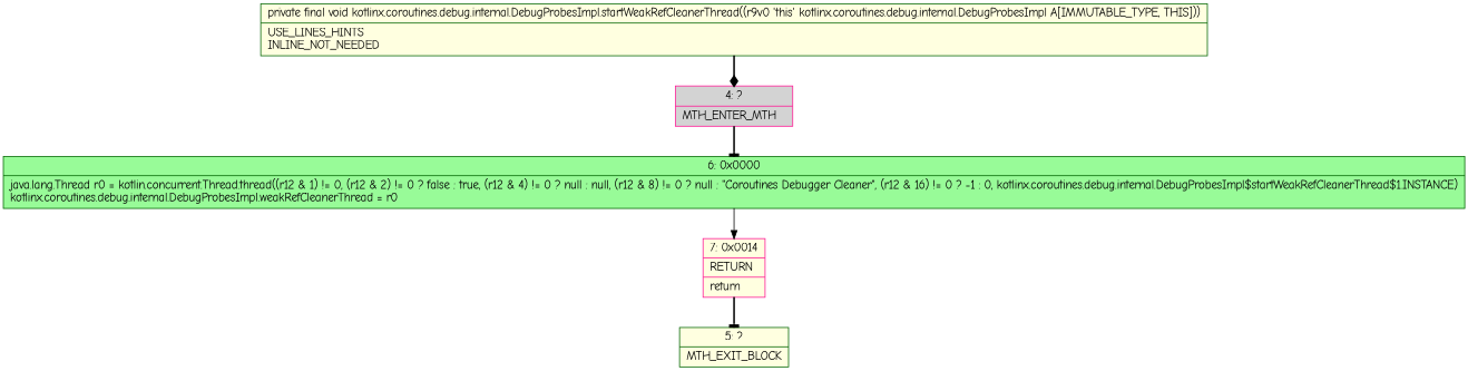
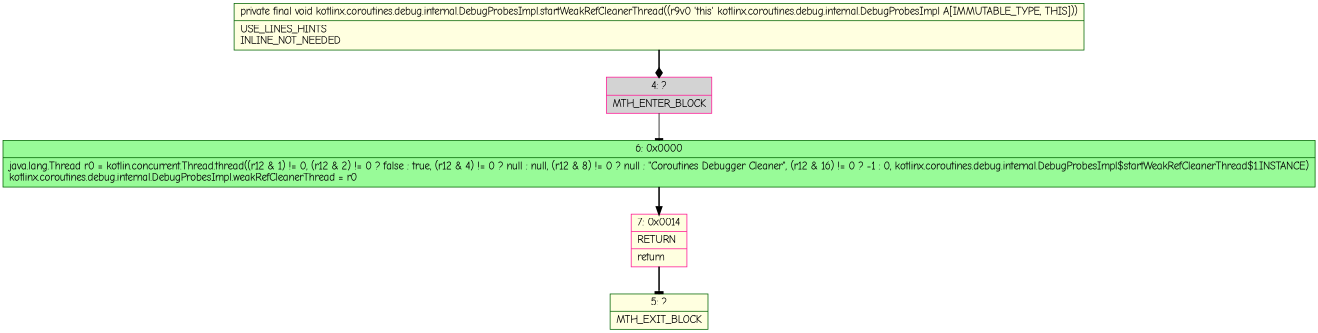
  digraph {
    fontname="Comic Neue"
    node [color=darkgreen fillcolor=lightyellow fontname="Comic Neue" shape=record style=filled]
    edge [arrowhead=tee fontname="Comic Neue" style=solid]
-   n1 [color=deeppink fillcolor=lightgrey label="{4\:\ ?|MTH_ENTER_MTH\l}"]
+   n1 [color=deeppink fillcolor=lightgrey label="{4\:\ ?|MTH_ENTER_BLOCK\l}"]
    n2 [fillcolor=palegreen label="{6\:\ 0x0000|java.lang.Thread r0 = kotlin.concurrent.Thread.thread((r12 & 1) != 0, (r12 & 2) != 0 ? false : true, (r12 & 4) != 0 ? null : null, (r12 & 8) != 0 ? null : \"Coroutines Debugger Cleaner\", (r12 & 16) != 0 ? \-1 : 0, kotlinx.coroutines.debug.internal.DebugProbesImpl$startWeakRefCleanerThread$1.INSTANCE)\lkotlinx.coroutines.debug.internal.DebugProbesImpl.weakRefCleanerThread = r0\l}"]
    n3 [color=deeppink label="{7\:\ 0x0014|RETURN\l|return\l}"]
    n4 [label="{5\:\ ?|MTH_EXIT_BLOCK\l}"]
    n5 [label="{private final void kotlinx.coroutines.debug.internal.DebugProbesImpl.startWeakRefCleanerThread((r9v0 'this' kotlinx.coroutines.debug.internal.DebugProbesImpl A[IMMUTABLE_TYPE, THIS]))  | USE_LINES_HINTS\lINLINE_NOT_NEEDED\l}"]
-   n1 -> n2 [style=bold]
-   n2 -> n3 [arrowhead=normal]
+   n1 -> n2
+   n2 -> n3 [arrowhead=normal style=bold]
    n3 -> n4 [style=bold]
    n5 -> n1 [arrowhead=diamond style=bold]
  }
